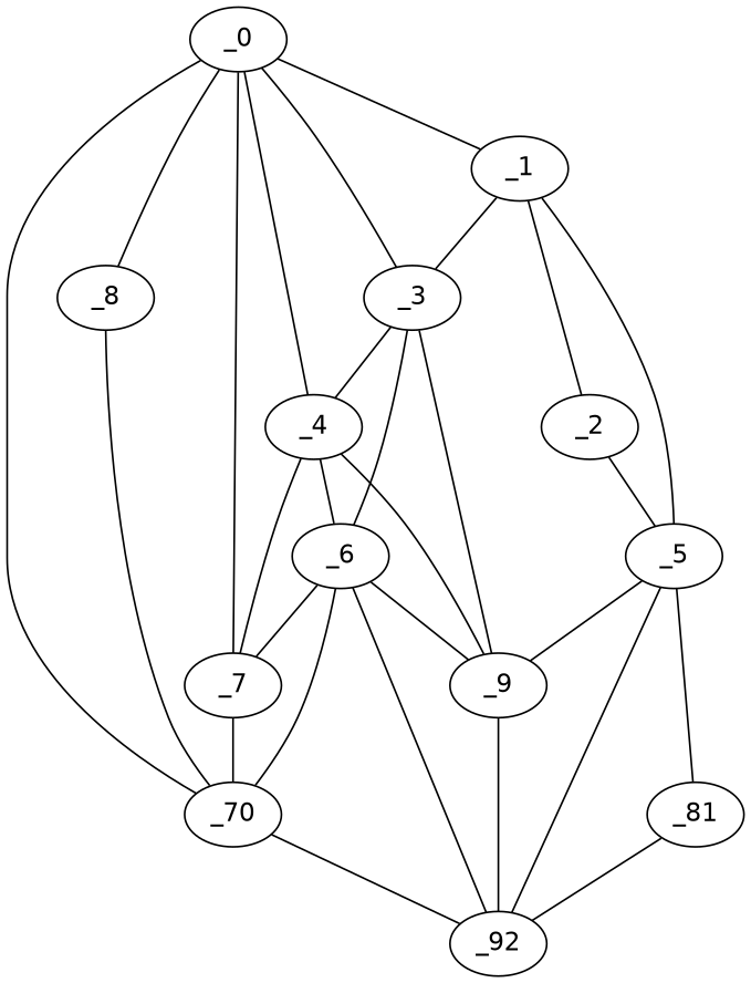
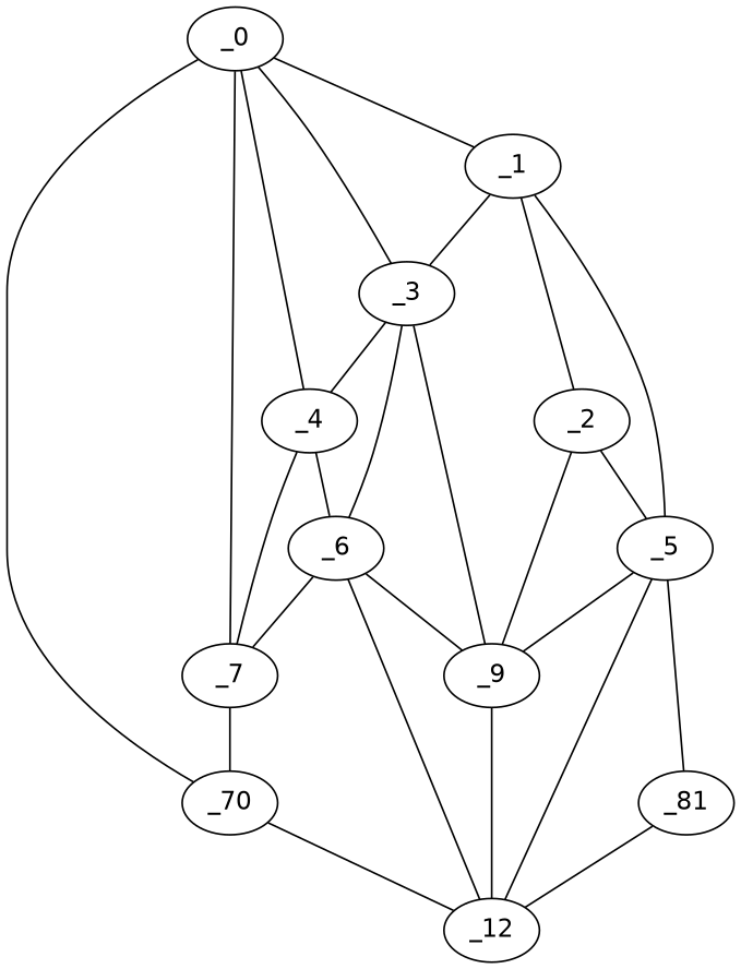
  graph {
    fontname="DejaVu Sans"
    node [fontname="DejaVu Sans" x=71]
    edge [fontname="DejaVu Sans" valence=1]
    _0 [x=45 y=7]
    _1 [x=59 y=119]
    _3 [x=68 y=86]
    _4 [y=78]
    _7 [x=80 y=61]
-   _8 [x=82 y=6]
    n7 [label=_70 x=86 y=52]
    _2 [x=67 y=95]
    _5 [y=121]
    _9 [x=82 y=102]
    _6 [x=78 y=79]
-   _12 [x=87 y=110 label=_92]
+   _12 [x=87 y=110]
    n13 [label=_81 x=86 y=118]
    _0 -- _1
    _0 -- _3
    _0 -- _4 [valence=2]
    _0 -- _7 [valence=2]
-   _0 -- _8
    _0 -- n7 [valence=2]
    _1 -- _3 [valence=2]
    _1 -- _2 [valence=2]
    _1 -- _5
    _3 -- _4
    _3 -- _9 [valence=2]
    _3 -- _6 [valence=2]
    _4 -- _7
    _4 -- _6 [valence=2]
    _7 -- n7 [valence=2]
-   _8 -- n7
    n7 -- _12
    _2 -- _5 [valence=2]
-   _4 -- _9 [valence=2]
+   _2 -- _9 [valence=2]
    _5 -- _9
    _5 -- _12
    _5 -- n13
    _9 -- _12 [valence=2]
    _6 -- _7
-   _6 -- n7 [valence=2]
    _6 -- _9 [valence=2]
    _6 -- _12
    n13 -- _12
  }
